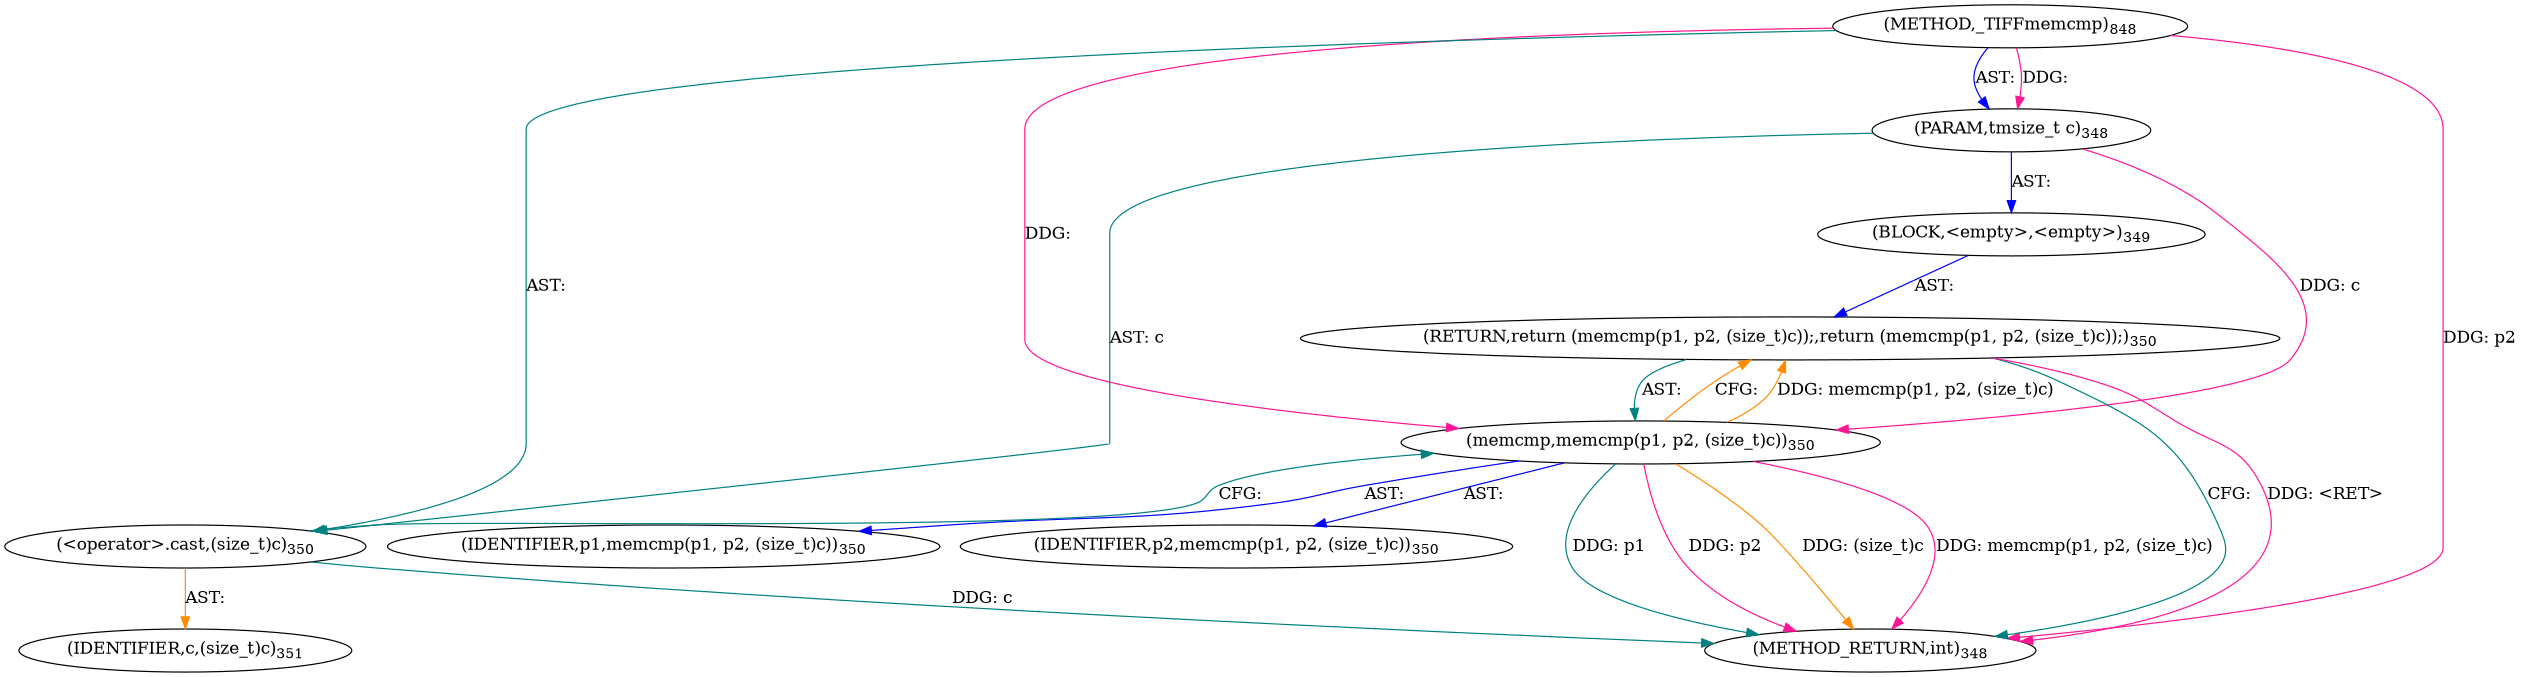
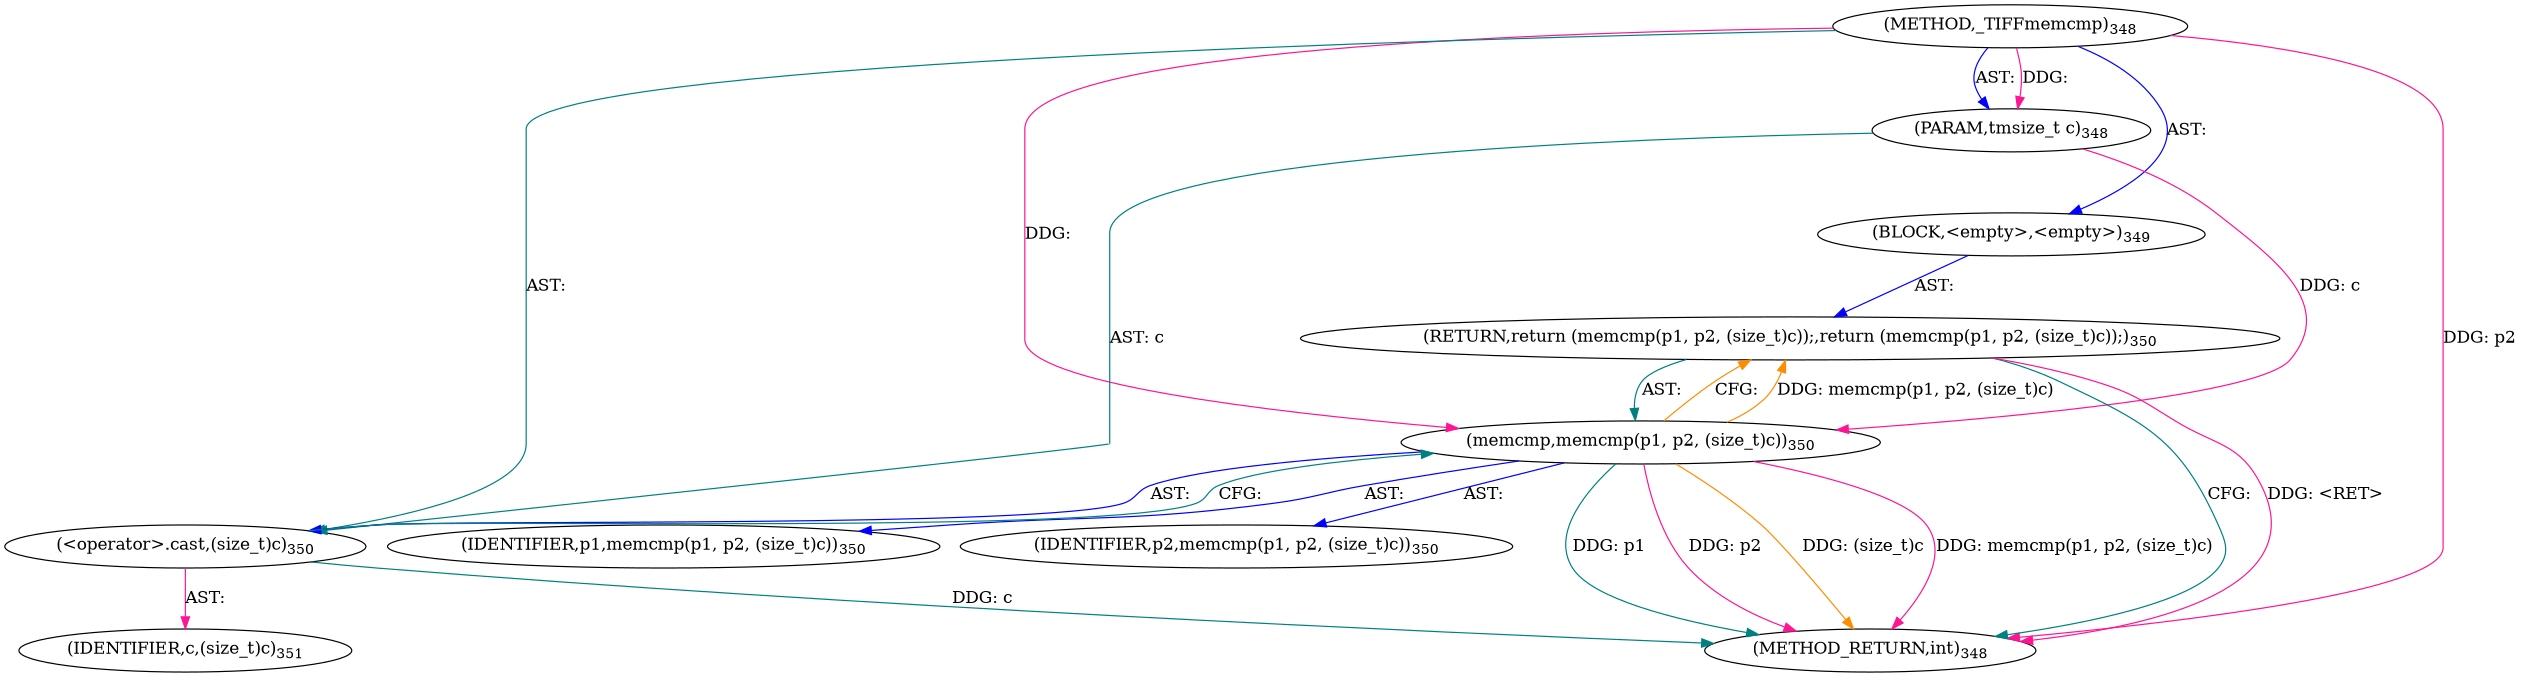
  digraph {
    edge [color=deeppink]
-   n1 [label=<(METHOD,_TIFFmemcmp)<SUB>848</SUB>>]
+   n1 [label=<(METHOD,_TIFFmemcmp)<SUB>348</SUB>>]
    n2 [label=<(PARAM,tmsize_t c)<SUB>348</SUB>>]
    n3 [label=<(BLOCK,&lt;empty&gt;,&lt;empty&gt;)<SUB>349</SUB>>]
    n4 [label=<(memcmp,memcmp(p1, p2, (size_t)c))<SUB>350</SUB>>]
    n5 [label=<(&lt;operator&gt;.cast,(size_t)c)<SUB>350</SUB>>]
    n6 [label=<(METHOD_RETURN,int)<SUB>348</SUB>>]
    n7 [label=<(RETURN,return (memcmp(p1, p2, (size_t)c));,return (memcmp(p1, p2, (size_t)c));)<SUB>350</SUB>>]
    n8 [label=<(IDENTIFIER,p1,memcmp(p1, p2, (size_t)c))<SUB>350</SUB>>]
    n9 [label=<(IDENTIFIER,p2,memcmp(p1, p2, (size_t)c))<SUB>350</SUB>>]
    n10 [label=<(IDENTIFIER,c,(size_t)c)<SUB>351</SUB>>]
    n1 -> n2 [color=blue label="AST: "]
    n1 -> n2 [label="DDG: "]
-   n2 -> n3 [color=blue label="AST: "]
+   n1 -> n3 [color=blue label="AST: "]
    n1 -> n4 [label="DDG: "]
    n1 -> n5 [color=teal label="AST: "]
    n1 -> n6 [label="DDG: p2"]
    n2 -> n4 [label="DDG: c"]
    n2 -> n5 [color=teal label="AST: c"]
    n3 -> n7 [color=blue label="AST: "]
+   n4 -> n5 [color=blue label="AST: "]
    n4 -> n6 [color=teal label="DDG: p1"]
    n4 -> n6 [label="DDG: p2"]
    n4 -> n6 [color=darkorange label="DDG: (size_t)c"]
    n4 -> n6 [label="DDG: memcmp(p1, p2, (size_t)c)"]
    n4 -> n7 [color=darkorange label="CFG: "]
    n4 -> n7 [color=darkorange label="DDG: memcmp(p1, p2, (size_t)c)"]
    n4 -> n8 [color=blue label="AST: "]
    n4 -> n9 [color=blue label="AST: "]
    n5 -> n4 [color=teal label="CFG: "]
    n5 -> n6 [color=teal label="DDG: c"]
-   n5 -> n10 [color=darkorange label="AST: "]
+   n5 -> n10 [label="AST: "]
    n7 -> n4 [color=teal label="AST: "]
    n7 -> n6 [color=teal label="CFG: "]
    n7 -> n6 [label="DDG: &lt;RET&gt;"]
  }
